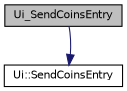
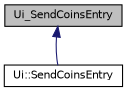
  digraph {
    node [color=black fontname=Helvetica fontsize=10 shape=record style=filled]
    n1 [fillcolor=grey75 fontcolor=black height=0.2 label=Ui_SendCoinsEntry width=0.4]
    n2 [fillcolor=white height=0.2 label="Ui::SendCoinsEntry" width=0.4]
-   n2 -> n1 [color=midnightblue dir=back fontname=Helvetica fontsize=10 labelfontname=Helvetica labelfontsize=10 style=solid]
+   n1 -> n2 [color=midnightblue dir=back fontname=Helvetica fontsize=10 labelfontname=Helvetica labelfontsize=10 style=solid]
  }
